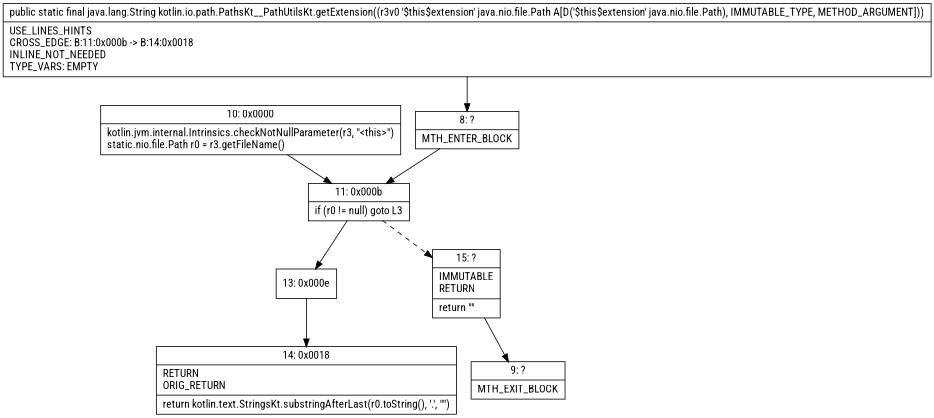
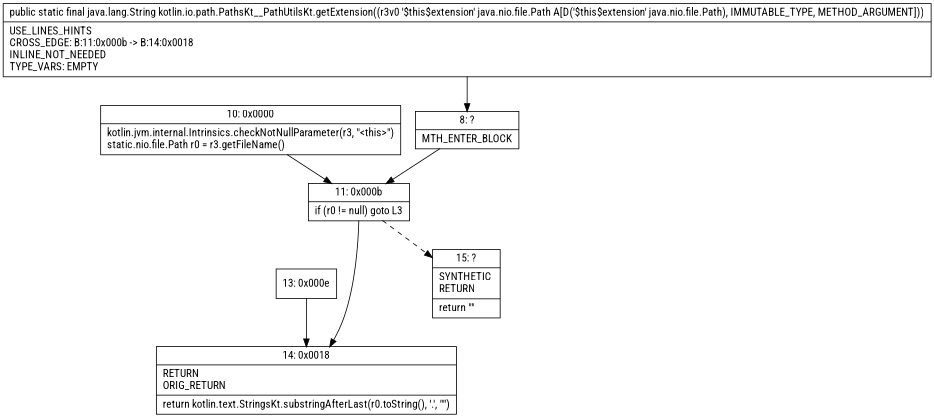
  digraph {
    fontname="Roboto Condensed"
    node [fontname="Roboto Condensed" shape=record]
    edge [fontname="Roboto Condensed"]
    n1 [label="{8\:\ ?|MTH_ENTER_BLOCK\l}"]
    n2 [label="{11\:\ 0x000b|if (r0 != null) goto L3\l}"]
    n3 [label="{10\:\ 0x0000|kotlin.jvm.internal.Intrinsics.checkNotNullParameter(r3, \"\<this\>\")\lstatic.nio.file.Path r0 = r3.getFileName()\l}"]
    n4 [label="{13\:\ 0x000e}"]
-   n5 [label="{15\:\ ?|IMMUTABLE\lRETURN\l|return \"\"\l}"]
+   n5 [label="{15\:\ ?|SYNTHETIC\lRETURN\l|return \"\"\l}"]
    n6 [label="{14\:\ 0x0018|RETURN\lORIG_RETURN\l|return kotlin.text.StringsKt.substringAfterLast(r0.toString(), '.', \"\")\l}"]
-   n7 [label="{9\:\ ?|MTH_EXIT_BLOCK\l}"]
    n8 [label="{public static final java.lang.String kotlin.io.path.PathsKt__PathUtilsKt.getExtension((r3v0 '$this$extension' java.nio.file.Path A[D('$this$extension' java.nio.file.Path), IMMUTABLE_TYPE, METHOD_ARGUMENT]))  | USE_LINES_HINTS\lCROSS_EDGE: B:11:0x000b \-\> B:14:0x0018\lINLINE_NOT_NEEDED\lTYPE_VARS: EMPTY\l}"]
    n1 -> n2
-   n2 -> n4
+   n2 -> n6
    n2 -> n5 [style=dashed]
    n3 -> n2
    n4 -> n6
-   n5 -> n7
    n8 -> n1
  }
